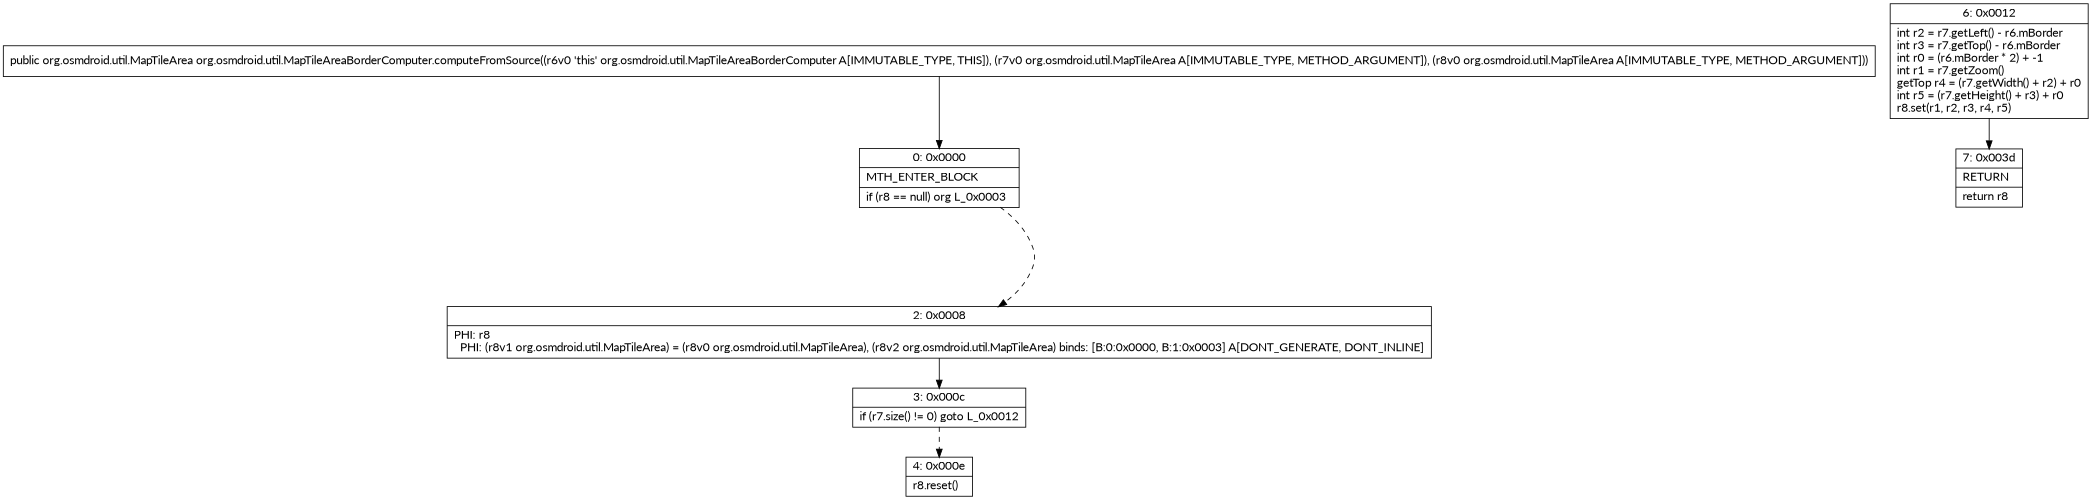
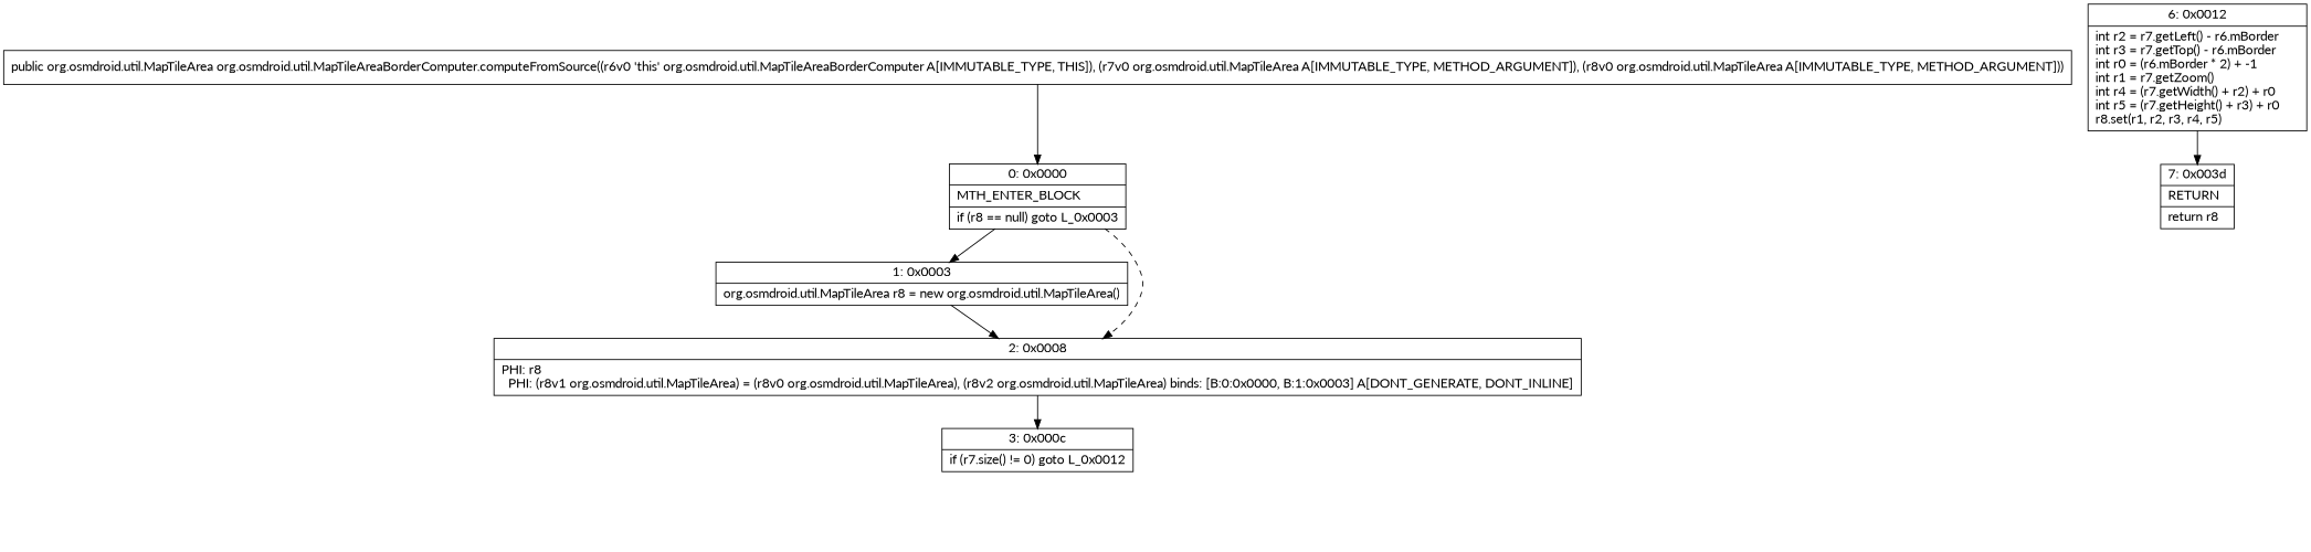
  digraph {
    fontname=Lato
    node [fontname=Lato shape=record]
    edge [fontname=Lato]
-   n1 [label="{0\:\ 0x0000|MTH_ENTER_BLOCK\l|if (r8 == null) org L_0x0003\l}"]
+   n1 [label="{0\:\ 0x0000|MTH_ENTER_BLOCK\l|if (r8 == null) goto L_0x0003\l}"]
+   n2 [label="{1\:\ 0x0003|org.osmdroid.util.MapTileArea r8 = new org.osmdroid.util.MapTileArea()\l}"]
    n3 [label="{2\:\ 0x0008|PHI: r8 \l  PHI: (r8v1 org.osmdroid.util.MapTileArea) = (r8v0 org.osmdroid.util.MapTileArea), (r8v2 org.osmdroid.util.MapTileArea) binds: [B:0:0x0000, B:1:0x0003] A[DONT_GENERATE, DONT_INLINE]\l}"]
    n4 [label="{3\:\ 0x000c|if (r7.size() != 0) goto L_0x0012\l}"]
-   n5 [label="{4\:\ 0x000e|r8.reset()\l}"]
-   n6 [label="{6\:\ 0x0012|int r2 = r7.getLeft() \- r6.mBorder\lint r3 = r7.getTop() \- r6.mBorder\lint r0 = (r6.mBorder * 2) + \-1\lint r1 = r7.getZoom()\lgetTop r4 = (r7.getWidth() + r2) + r0\lint r5 = (r7.getHeight() + r3) + r0\lr8.set(r1, r2, r3, r4, r5)\l}"]
+   n6 [label="{6\:\ 0x0012|int r2 = r7.getLeft() \- r6.mBorder\lint r3 = r7.getTop() \- r6.mBorder\lint r0 = (r6.mBorder * 2) + \-1\lint r1 = r7.getZoom()\lint r4 = (r7.getWidth() + r2) + r0\lint r5 = (r7.getHeight() + r3) + r0\lr8.set(r1, r2, r3, r4, r5)\l}"]
    n7 [label="{7\:\ 0x003d|RETURN\l|return r8\l}"]
    n8 [label="{public org.osmdroid.util.MapTileArea org.osmdroid.util.MapTileAreaBorderComputer.computeFromSource((r6v0 'this' org.osmdroid.util.MapTileAreaBorderComputer A[IMMUTABLE_TYPE, THIS]), (r7v0 org.osmdroid.util.MapTileArea A[IMMUTABLE_TYPE, METHOD_ARGUMENT]), (r8v0 org.osmdroid.util.MapTileArea A[IMMUTABLE_TYPE, METHOD_ARGUMENT])) }"]
+   n1 -> n2
    n1 -> n3 [style=dashed]
+   n2 -> n3
    n3 -> n4
-   n4 -> n5 [style=dashed]
    n6 -> n7
    n8 -> n1
  }
